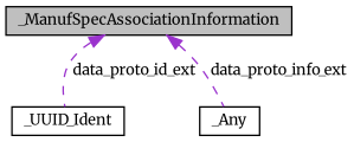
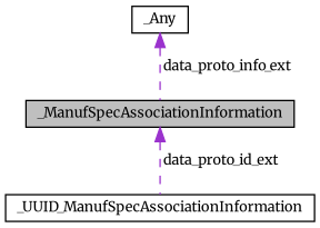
  digraph {
    fontname=Merriweather
    node [color=black fillcolor=white fontname=Merriweather fontsize=10 shape=record style=filled]
    edge [color=darkorchid3 dir=back fontname=Merriweather fontsize=10 labelfontname=Helvetica labelfontsize=10 style=dashed]
    n1 [fillcolor=grey75 fontcolor=black height=0.2 label=_ManufSpecAssociationInformation width=0.4]
-   n2 [height=0.2 label=_UUID_Ident width=0.4]
+   n2 [height=0.2 label=_UUID_ManufSpecAssociationInformation width=0.4]
    n3 [height=0.2 label=_Any width=0.4]
    n1 -> n2 [label=" data_proto_id_ext"]
-   n1 -> n3 [label=" data_proto_info_ext"]
+   n3 -> n1 [label=" data_proto_info_ext"]
  }
